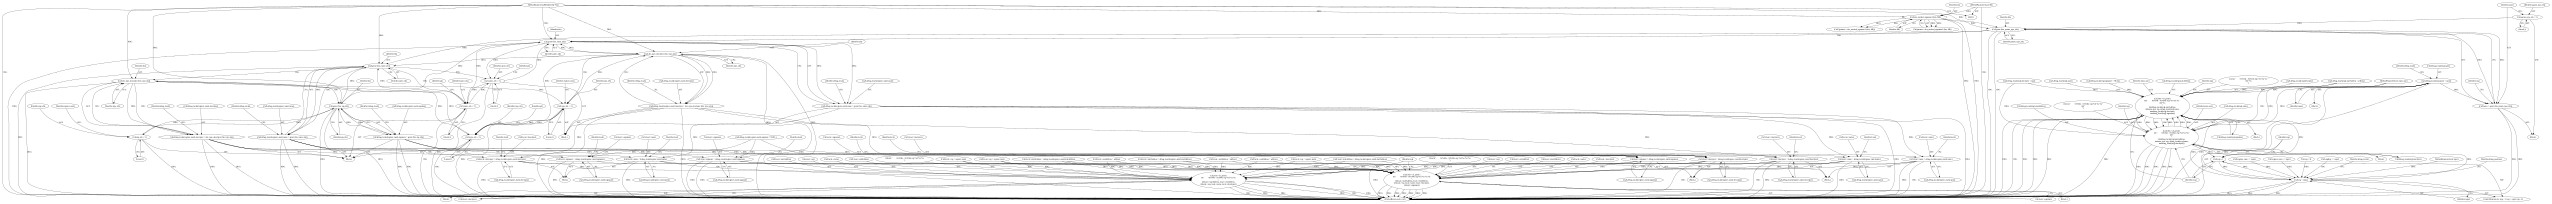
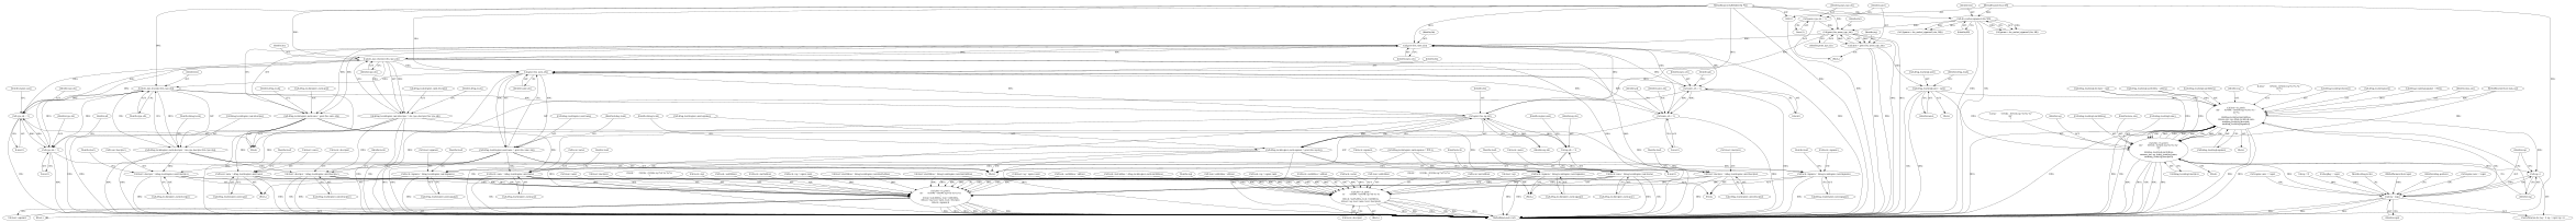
  digraph {
    fontname="Liberation Serif"
    node [fontname="Liberation Serif"]
    edge [fontname="Liberation Serif"]
    n1 [label="(Call,getstr (bin, param_type_idx))"]
    n2 [label="(Call,name = getstr (bin, param_type_idx))"]
    n3 [label="(Call,getstr (bin, name_idx))"]
    n4 [label="(Call,getstr (bin, name_idx))"]
    n5 [label="(Identifier,param_type_idx)"]
    n6 [label="(MethodReturn,static void)"]
    n7 [label="(Block,)"]
    n8 [label="(Call,debug_locals[reg].name = name)"]
    n9 [label="(Call,dex_type_descriptor (bin, type_idx))"]
    n10 [label="(Call,name_idx -= 1)"]
    n11 [label="(Call,name_idx -= 1)"]
    n12 [label="(Call,debug_locals[register_num].name = getstr (bin, name_idx))"]
    n13 [label="(Identifier,name_idx)"]
    n14 [label="(Call,dex_type_descriptor (bin, type_idx))"]
    n15 [label="(Call,debug_locals[register_num].name = getstr (bin, name_idx))"]
    n16 [label="(Identifier,name_idx)"]
    n17 [label="(Call,dex_method_signature2 (bin, MI))"]
    n18 [label="(Call,!(params = dex_method_signature2 (size, MI)))"]
    n19 [label="(Identifier,MI)"]
    n20 [label="(Call,params = dex_method_signature2 (bin, MI))"]
    n21 [label="(MethodParameterIn,RBinDexObj *bin)"]
    n22 [label="(Call,getstr (bin, sig_idx))"]
    1000111
    n24 [label="(Call,type_idx -= 1)"]
    n25 [label="(Call,type_idx -= 1)"]
    n26 [label="(Call,debug_locals[register_num].descriptor = dex_type_descriptor (bin, type_idx))"]
    n27 [label="(Identifier,type_idx)"]
    n28 [label="(Call,debug_locals[register_num].descriptor = dex_type_descriptor (bin, type_idx))"]
    n29 [label="(Identifier,type_idx)"]
    n30 [label="(Call,sig_idx -= 1)"]
    n31 [label="(Call,debug_locals[register_num].signature = getstr (bin, sig_idx))"]
    n32 [label="(Identifier,sig_idx)"]
    n33 [label="(MethodParameterIn,int MI)"]
    n34 [label="(Call,param_type_idx -= 1)"]
    n35 [label="(Literal,1)"]
    n36 [label="(Call,rbin->cb_printf (\n\t\t\t\t\t\"        0x%04x - 0x%04x reg=%d %s %s \"\n\t\t\t\t\t\"%s\n\",\n\t\t\t\t\tdebug_locals[reg].startAddress,\n\t\t\t\t\tinsns_size, reg, debug_locals[reg].name,\n\t\t\t\t\tdebug_locals[reg].descriptor,\n\t\t\t\t\tdebug_locals[reg].signature))"]
    n37 [label="(Call,rbin->cb_printf (\n\t\t\t\t\t\"        0x%04x - 0x%04x reg=%d %s %s\"\n\t\t\t\t\t\"\n\",\n\t\t\t\t\tdebug_locals[reg].startAddress,\n\t\t\t\t\tinsns_size, reg, debug_locals[reg].name,\n\t\t\t\t\tdebug_locals[reg].descriptor))"]
    n38 [label="(Identifier,name)"]
    n39 [label="(Block,)"]
    n40 [label="(Call,reg++)"]
    n41 [label="(Call,debug_locals[reg].signature)"]
    n42 [label="(Block,)"]
    n43 [label="(Block,)"]
    n44 [label="(Call,debug_locals[reg].descriptor)"]
    n45 [label="(Call,reg < regsz)"]
    n46 [label="(Identifier,reg)"]
    n47 [label="(ControlStructure,for (reg = 0; reg < regsz; reg++))"]
    n48 [label="(Identifier,regsz)"]
    n49 [label="(Literal,1)"]
    n50 [label="(Block,)"]
    n51 [label="(Block,)"]
    n52 [label="(Literal,1)"]
    n53 [label="(Call,local->name = debug_locals[register_num].name)"]
    n54 [label="(Call,local->name = debug_locals[register_num].name)"]
    n55 [label="(Call,local->name = debug_locals[register_num].name)"]
    n56 [label="(Call,rbin->cb_printf (\n\t\t\t\t\"        0x%04x - 0x%04x reg=%d %s %s %s\n\",\n\t\t\t\tlocal->startAddress, local->endAddress,\n\t\t\t\tlocal->reg, local->name, local->descriptor,\n\t\t\t\tlocal->signature))"]
    n57 [label="(Call,rbin->cb_printf (\n\t\t\t\t\"        0x%04x - 0x%04x reg=%d %s %s\n\",\n\t\t\t\tlocal->startAddress, local->endAddress,\n\t\t\t\tlocal->reg, local->name, local->descriptor))"]
    n58 [label="(Call,debug_locals[register_num].name)"]
    n59 [label="(Block,)"]
    n60 [label="(Call,debug_locals[register_num].name)"]
    n61 [label="(Block,)"]
    n62 [label="(Call,debug_locals[register_num].name)"]
    n63 [label="(Block,)"]
    n64 [label="(Block,)"]
    n65 [label="(Call,local->signature)"]
    n66 [label="(Call,local->descriptor)"]
    n67 [label="(Block,)"]
    n68 [label="(Literal,1)"]
    n69 [label="(Literal,1)"]
    n70 [label="(Call,local->descriptor = debug_locals[register_num].descriptor)"]
    n71 [label="(Call,local->descriptor = debug_locals[register_num].descriptor)"]
    n72 [label="(Call,local->descriptor = debug_locals[register_num].descriptor)"]
    n73 [label="(Call,debug_locals[register_num].descriptor)"]
    n74 [label="(Call,debug_locals[register_num].descriptor)"]
    n75 [label="(Call,debug_locals[register_num].descriptor)"]
    n76 [label="(Literal,1)"]
    n77 [label="(Call,local->signature = debug_locals[register_num].signature)"]
    n78 [label="(Call,local->signature = debug_locals[register_num].signature)"]
    n79 [label="(Call,local->signature = debug_locals[register_num].signature)"]
    n80 [label="(Call,debug_locals[register_num].signature)"]
    n81 [label="(Call,debug_locals[register_num].signature)"]
    n82 [label="(Call,debug_locals[register_num].signature)"]
    n83 [label="(Call,local->reg = register_num)"]
    n84 [label="(Identifier,debug_locals)"]
    n85 [label="(Identifier,debug_locals)"]
    n86 [label="(Identifier,name_idx)"]
    n87 [label="(Call,local->name)"]
    n88 [label="(Identifier,p4)"]
    n89 [label="(Call,debug_locals[reg].startAddress = address)"]
    n90 [label="(Identifier,type_idx)"]
    n91 [label="(Call,debug_locals[reg].name)"]
    n92 [label="(Identifier,type_idx)"]
    n93 [label="(Literal,\"        0x%04x - 0x%04x reg=%d %s %s %s\n\")"]
    n94 [label="(Identifier,bin)"]
    n95 [label="(Call,debug_locals[reg].signature = NULL)"]
    n96 [label="(Identifier,insns_size)"]
    n97 [label="(Call,local->startAddress = debug_locals[register_num].startAddress)"]
    n98 [label="(Call,local->endAddress)"]
    n99 [label="(Identifier,sig_idx)"]
    n100 [label="(Call,debug_locals[register_num].descriptor)"]
    n101 [label="(Identifier,debug_positions)"]
    n102 [label="(Identifier,local)"]
    n103 [label="(Call,register_num >= regsz)"]
    n104 [label="(Identifier,p4)"]
    n105 [label="(Call,debug_locals[reg].startAddress)"]
    n106 [label="(Call,debug_locals[reg].startAddress)"]
    n107 [label="(Identifier,bin)"]
    n108 [label="(Identifier,debug_locals)"]
    n109 [label="(Call,local->reg)"]
    n110 [label="(Identifier,insns_size)"]
    n111 [label="(Identifier,local)"]
    n112 [label="(Identifier,bin)"]
    n113 [label="(Call,local->startAddress = debug_locals[register_num].startAddress)"]
    n114 [label="(Identifier,reg)"]
    n115 [label="(Call,debug_locals[reg].name)"]
    n116 [label="(Call,register_num >= regsz)"]
    n117 [label="(Call,local->descriptor)"]
    n118 [label="(Call,reg = 0)"]
    n119 [label="(Call,local->endAddress = address)"]
    n120 [label="(Call,local->endAddress)"]
    n121 [label="(Call,argReg >= regsz)"]
    n122 [label="(Identifier,bin)"]
    n123 [label="(Identifier,debug_locals)"]
    n124 [label="(Call,local->signature)"]
    n125 [label="(Call,local->startAddress = debug_locals[register_num].startAddress)"]
    n126 [label="(Identifier,reg)"]
    n127 [label="(Call,debug_locals[reg].name)"]
    n128 [label="(MethodParameterIn,int insns_size)"]
    n129 [label="(Identifier,debug_locals)"]
    n130 [label="(Identifier,register_num)"]
    n131 [label="(Call,debug_locals[reg].descriptor = type)"]
    n132 [label="(Literal,\"        0x%04x - 0x%04x reg=%d %s %s\n\")"]
    n133 [label="(Identifier,reg)"]
    n134 [label="(Identifier,debug_locals)"]
    n135 [label="(Identifier,p4)"]
    n136 [label="(Literal,\"        0x%04x - 0x%04x reg=%d %s %s\"\n\t\t\t\t\t\"\n\")"]
    n137 [label="(Call,local->signature)"]
    n138 [label="(Identifier,name_idx)"]
    n139 [label="(Identifier,local)"]
    n140 [label="(Call,local->reg = register_num)"]
    n141 [label="(MethodParameterIn,int regsz)"]
    n142 [label="(Call,local->startAddress)"]
    n143 [label="(Identifier,local)"]
    n144 [label="(Call,local->name)"]
    n145 [label="(Call,debug_locals[register_num].name)"]
    n146 [label="(Call,local->name)"]
    n147 [label="(Identifier,local)"]
    n148 [label="(Identifier,local)"]
    n149 [label="(Call,debug_locals[register_num].signature)"]
    n150 [label="(Identifier,debug_locals)"]
    n151 [label="(Call,local->startAddress)"]
    n152 [label="(Call,local->reg)"]
    n153 [label="(Call,local->endAddress = address)"]
    n154 [label="(Call,local->endAddress = address)"]
    n155 [label="(Identifier,bin)"]
    n156 [label="(Call,local->signature)"]
    n157 [label="(Call,debug_locals[register_num].name)"]
    n158 [label="(Identifier,bin)"]
    n159 [label="(Identifier,local)"]
    n160 [label="(Identifier,param_type_idx)"]
    n161 [label="(Identifier,reg)"]
    n162 [label="(Call,local->descriptor)"]
    n163 [label="(Call,local->name)"]
    n164 [label="(Call,debug_locals[register_num].signature = NULL)"]
    n165 [label="(Identifier,register_num)"]
    n166 [label="(Call,debug_locals[register_num].descriptor)"]
    n167 [label="(Identifier,reg)"]
    n168 [label="(Identifier,bin)"]
    n169 [label="(Call,local->descriptor)"]
    n170 [label="(Call,local->descriptor)"]
    n171 [label="(Call,local->name)"]
    n172 [label="(Literal,\"        0x%04x - 0x%04x reg=%d %s %s \"\n\t\t\t\t\t\"%s\n\")"]
    n173 [label="(Call,debug_locals[reg].descriptor)"]
    n174 [label="(Identifier,name)"]
    n175 [label="(Identifier,local)"]
    n176 [label="(Identifier,local)"]
    n177 [label="(Call,local->reg = register_num)"]
    n1 -> n2 [label="AST: "]
    n1 -> n2 [label="DDG: "]
    n1 -> n2 [label="DDG: "]
    n1 -> n3 [label="DDG: "]
    n1 -> n4 [label="DDG: "]
    n1 -> n5 [label="CFG: "]
    n1 -> n6 [label="DDG: "]
    n1 -> n6 [label="DDG: "]
    n2 -> n1 [label="CFG: "]
    n2 -> n6 [label="DDG: "]
    n2 -> n6 [label="DDG: "]
    n2 -> n7 [label="AST: "]
-   n8 -> n2 [label="DDG: "]
+   n2 -> n8 [label="DDG: "]
    n3 -> n6 [label="DDG: "]
    n3 -> n9 [label="DDG: "]
    n3 -> n10 [label="DDG: "]
    n3 -> n11 [label="DDG: "]
    n3 -> n12 [label="AST: "]
    n3 -> n12 [label="DDG: "]
    n3 -> n12 [label="DDG: "]
    n3 -> n13 [label="CFG: "]
    n4 -> n6 [label="DDG: "]
    n4 -> n10 [label="DDG: "]
    n4 -> n11 [label="DDG: "]
    n4 -> n14 [label="DDG: "]
    n4 -> n15 [label="AST: "]
    n4 -> n15 [label="DDG: "]
    n4 -> n15 [label="DDG: "]
    n4 -> n16 [label="CFG: "]
    n5 -> n1 [label="AST: "]
    n8 -> n6 [label="DDG: "]
    n8 -> n6 [label="DDG: "]
    n8 -> n36 [label="DDG: "]
    n8 -> n37 [label="DDG: "]
    n8 -> n38 [label="CFG: "]
    n8 -> n39 [label="AST: "]
    n9 -> n3 [label="DDG: "]
    n9 -> n4 [label="DDG: "]
    n9 -> n6 [label="DDG: "]
    n9 -> n6 [label="DDG: "]
    n9 -> n24 [label="DDG: "]
    n9 -> n25 [label="DDG: "]
    n9 -> n28 [label="AST: "]
    n9 -> n28 [label="DDG: "]
    n9 -> n28 [label="DDG: "]
    n9 -> n29 [label="CFG: "]
    n10 -> n3 [label="DDG: "]
    n10 -> n6 [label="DDG: "]
    n10 -> n11 [label="DDG: "]
    n10 -> n49 [label="CFG: "]
    n10 -> n50 [label="AST: "]
    n11 -> n4 [label="DDG: "]
    n11 -> n6 [label="DDG: "]
    n11 -> n10 [label="DDG: "]
    n11 -> n51 [label="AST: "]
    n11 -> n52 [label="CFG: "]
    n12 -> n3 [label="CFG: "]
    n12 -> n6 [label="DDG: "]
    n12 -> n6 [label="DDG: "]
    n12 -> n50 [label="AST: "]
    n12 -> n53 [label="DDG: "]
    n12 -> n54 [label="DDG: "]
    n12 -> n55 [label="DDG: "]
    n13 -> n3 [label="AST: "]
    n14 -> n6 [label="DDG: "]
    n14 -> n22 [label="DDG: "]
    n14 -> n24 [label="DDG: "]
    n14 -> n25 [label="DDG: "]
    n14 -> n26 [label="AST: "]
    n14 -> n26 [label="DDG: "]
    n14 -> n26 [label="DDG: "]
    n14 -> n27 [label="CFG: "]
    n15 -> n4 [label="CFG: "]
    n15 -> n6 [label="DDG: "]
    n15 -> n6 [label="DDG: "]
    n15 -> n51 [label="AST: "]
    n15 -> n53 [label="DDG: "]
    n15 -> n54 [label="DDG: "]
    n15 -> n55 [label="DDG: "]
    n16 -> n4 [label="AST: "]
    n17 -> n1 [label="DDG: "]
    n17 -> n6 [label="DDG: "]
    n17 -> n6 [label="DDG: "]
    n17 -> n18 [label="DDG: "]
    n17 -> n18 [label="DDG: "]
    n17 -> n19 [label="CFG: "]
    n17 -> n20 [label="AST: "]
    n17 -> n20 [label="DDG: "]
    n17 -> n20 [label="DDG: "]
    n19 -> n17 [label="AST: "]
    n20 -> n17 [label="CFG: "]
    n21 -> n1 [label="DDG: "]
    n21 -> n3 [label="DDG: "]
    n21 -> n4 [label="DDG: "]
    n21 -> n6 [label="DDG: "]
    n21 -> n9 [label="DDG: "]
    n21 -> n14 [label="DDG: "]
    n21 -> n17 [label="DDG: "]
    n21 -> n22 [label="DDG: "]
    n21 -> 1000111 [label="AST: "]
    n22 -> n3 [label="DDG: "]
    n22 -> n4 [label="DDG: "]
    n22 -> n6 [label="DDG: "]
    n22 -> n6 [label="DDG: "]
    n22 -> n30 [label="DDG: "]
    n22 -> n31 [label="AST: "]
    n22 -> n31 [label="DDG: "]
    n22 -> n31 [label="DDG: "]
    n22 -> n32 [label="CFG: "]
    n24 -> n6 [label="DDG: "]
    n24 -> n9 [label="DDG: "]
    n24 -> n25 [label="DDG: "]
    n24 -> n50 [label="AST: "]
    n24 -> n68 [label="CFG: "]
    n25 -> n6 [label="DDG: "]
    n25 -> n14 [label="DDG: "]
    n25 -> n24 [label="DDG: "]
    n25 -> n51 [label="AST: "]
    n25 -> n69 [label="CFG: "]
    n26 -> n6 [label="DDG: "]
    n26 -> n6 [label="DDG: "]
    n26 -> n14 [label="CFG: "]
    n26 -> n51 [label="AST: "]
    n26 -> n70 [label="DDG: "]
    n26 -> n71 [label="DDG: "]
    n26 -> n72 [label="DDG: "]
    n27 -> n14 [label="AST: "]
    n28 -> n6 [label="DDG: "]
    n28 -> n6 [label="DDG: "]
    n28 -> n9 [label="CFG: "]
    n28 -> n50 [label="AST: "]
    n28 -> n70 [label="DDG: "]
    n28 -> n71 [label="DDG: "]
    n28 -> n72 [label="DDG: "]
    n29 -> n9 [label="AST: "]
-   n30 -> n6 [label="DDG: "]
+   1000111 -> n6 [label="DDG: "]
    n30 -> n22 [label="DDG: "]
    n30 -> n51 [label="AST: "]
    n30 -> n76 [label="CFG: "]
    n31 -> n6 [label="DDG: "]
    n31 -> n6 [label="DDG: "]
    n31 -> n22 [label="CFG: "]
    n31 -> n51 [label="AST: "]
    n31 -> n77 [label="DDG: "]
    n31 -> n78 [label="DDG: "]
    n31 -> n79 [label="DDG: "]
    n32 -> n22 [label="AST: "]
    n33 -> n6 [label="DDG: "]
    n33 -> n17 [label="DDG: "]
    n33 -> 1000111 [label="AST: "]
    n34 -> n1 [label="DDG: "]
    n34 -> n7 [label="AST: "]
    n34 -> n35 [label="CFG: "]
    n35 -> n34 [label="AST: "]
    n36 -> n6 [label="DDG: "]
    n36 -> n6 [label="DDG: "]
    n36 -> n6 [label="DDG: "]
    n36 -> n6 [label="DDG: "]
    n36 -> n6 [label="DDG: "]
    n36 -> n6 [label="DDG: "]
    n36 -> n37 [label="DDG: "]
    n36 -> n37 [label="DDG: "]
    n36 -> n37 [label="DDG: "]
    n36 -> n37 [label="DDG: "]
    n36 -> n40 [label="DDG: "]
    n36 -> n41 [label="CFG: "]
    n36 -> n42 [label="AST: "]
    n37 -> n6 [label="DDG: "]
    n37 -> n6 [label="DDG: "]
    n37 -> n6 [label="DDG: "]
    n37 -> n6 [label="DDG: "]
    n37 -> n6 [label="DDG: "]
    n37 -> n36 [label="DDG: "]
    n37 -> n36 [label="DDG: "]
    n37 -> n36 [label="DDG: "]
    n37 -> n36 [label="DDG: "]
    n37 -> n40 [label="DDG: "]
    n37 -> n43 [label="AST: "]
    n37 -> n44 [label="CFG: "]
    n38 -> n8 [label="AST: "]
    n40 -> n45 [label="DDG: "]
    n40 -> n46 [label="CFG: "]
    n40 -> n47 [label="AST: "]
    n41 -> n36 [label="AST: "]
    n44 -> n37 [label="AST: "]
    n45 -> n6 [label="DDG: "]
    n45 -> n6 [label="DDG: "]
    n45 -> n6 [label="DDG: "]
    n45 -> n36 [label="DDG: "]
    n45 -> n37 [label="DDG: "]
    n45 -> n40 [label="DDG: "]
    n45 -> n47 [label="AST: "]
    n45 -> n48 [label="CFG: "]
    n46 -> n36 [label="CFG: "]
    n46 -> n37 [label="CFG: "]
    n46 -> n40 [label="AST: "]
    n48 -> n45 [label="AST: "]
    n49 -> n10 [label="AST: "]
    n52 -> n11 [label="AST: "]
    n53 -> n6 [label="DDG: "]
    n53 -> n56 [label="DDG: "]
    n53 -> n57 [label="DDG: "]
    n53 -> n58 [label="CFG: "]
    n53 -> n59 [label="AST: "]
    n54 -> n6 [label="DDG: "]
    n54 -> n56 [label="DDG: "]
    n54 -> n57 [label="DDG: "]
    n54 -> n60 [label="CFG: "]
    n54 -> n61 [label="AST: "]
    n55 -> n6 [label="DDG: "]
    n55 -> n6 [label="DDG: "]
    n55 -> n56 [label="DDG: "]
    n55 -> n57 [label="DDG: "]
    n55 -> n62 [label="CFG: "]
    n55 -> n63 [label="AST: "]
    n56 -> n6 [label="DDG: "]
    n56 -> n6 [label="DDG: "]
    n56 -> n6 [label="DDG: "]
    n56 -> n6 [label="DDG: "]
    n56 -> n6 [label="DDG: "]
    n56 -> n6 [label="DDG: "]
    n56 -> n6 [label="DDG: "]
    n56 -> n64 [label="AST: "]
    n56 -> n65 [label="CFG: "]
    n57 -> n6 [label="DDG: "]
    n57 -> n6 [label="DDG: "]
    n57 -> n6 [label="DDG: "]
    n57 -> n6 [label="DDG: "]
    n57 -> n6 [label="DDG: "]
    n57 -> n6 [label="DDG: "]
    n57 -> n66 [label="CFG: "]
    n57 -> n67 [label="AST: "]
    n58 -> n53 [label="AST: "]
    n60 -> n54 [label="AST: "]
    n62 -> n55 [label="AST: "]
    n65 -> n56 [label="AST: "]
    n66 -> n57 [label="AST: "]
    n68 -> n24 [label="AST: "]
    n69 -> n25 [label="AST: "]
    n70 -> n6 [label="DDG: "]
    n70 -> n56 [label="DDG: "]
    n70 -> n57 [label="DDG: "]
    n70 -> n59 [label="AST: "]
    n70 -> n73 [label="CFG: "]
    n71 -> n6 [label="DDG: "]
    n71 -> n56 [label="DDG: "]
    n71 -> n57 [label="DDG: "]
    n71 -> n61 [label="AST: "]
    n71 -> n74 [label="CFG: "]
    n72 -> n6 [label="DDG: "]
    n72 -> n6 [label="DDG: "]
    n72 -> n56 [label="DDG: "]
    n72 -> n57 [label="DDG: "]
    n72 -> n63 [label="AST: "]
    n72 -> n75 [label="CFG: "]
    n73 -> n70 [label="AST: "]
    n74 -> n71 [label="AST: "]
    n75 -> n72 [label="AST: "]
    n76 -> n30 [label="AST: "]
    n77 -> n6 [label="DDG: "]
    n77 -> n56 [label="DDG: "]
    n77 -> n59 [label="AST: "]
    n77 -> n80 [label="CFG: "]
    n78 -> n6 [label="DDG: "]
    n78 -> n56 [label="DDG: "]
    n78 -> n61 [label="AST: "]
    n78 -> n81 [label="CFG: "]
    n79 -> n6 [label="DDG: "]
    n79 -> n6 [label="DDG: "]
    n79 -> n56 [label="DDG: "]
    n79 -> n63 [label="AST: "]
    n79 -> n82 [label="CFG: "]
    n80 -> n77 [label="AST: "]
    n81 -> n78 [label="AST: "]
    n82 -> n79 [label="AST: "]
    n83 -> n56 [label="DDG: "]
    n83 -> n57 [label="DDG: "]
    n84 -> n31 [label="CFG: "]
    n85 -> n28 [label="CFG: "]
    n86 -> n10 [label="AST: "]
    n87 -> n57 [label="AST: "]
    n88 -> n11 [label="CFG: "]
    n89 -> n36 [label="DDG: "]
    n89 -> n37 [label="DDG: "]
    n90 -> n24 [label="AST: "]
    n91 -> n36 [label="AST: "]
    n92 -> n25 [label="AST: "]
    n93 -> n56 [label="AST: "]
    n94 -> n3 [label="AST: "]
    n95 -> n36 [label="DDG: "]
    n96 -> n36 [label="AST: "]
    n97 -> n56 [label="DDG: "]
    n97 -> n57 [label="DDG: "]
    n98 -> n57 [label="AST: "]
    n99 -> n30 [label="AST: "]
    n100 -> n28 [label="AST: "]
    n101 -> n45 [label="CFG: "]
    n102 -> n53 [label="CFG: "]
    n103 -> n45 [label="DDG: "]
    n104 -> n25 [label="CFG: "]
    n105 -> n36 [label="AST: "]
    n106 -> n37 [label="AST: "]
    n107 -> n17 [label="AST: "]
    n108 -> n8 [label="CFG: "]
    n109 -> n56 [label="AST: "]
    n110 -> n37 [label="AST: "]
    n111 -> n71 [label="CFG: "]
    n112 -> n1 [label="AST: "]
    n113 -> n56 [label="DDG: "]
    n113 -> n57 [label="DDG: "]
    n114 -> n40 [label="CFG: "]
    n114 -> n45 [label="AST: "]
    n115 -> n8 [label="AST: "]
    n116 -> n45 [label="DDG: "]
    n117 -> n71 [label="AST: "]
    n118 -> n45 [label="DDG: "]
    n119 -> n56 [label="DDG: "]
    n119 -> n57 [label="DDG: "]
    n120 -> n56 [label="AST: "]
    n121 -> n45 [label="DDG: "]
    n122 -> n14 [label="AST: "]
    n123 -> n45 [label="CFG: "]
    n124 -> n77 [label="AST: "]
    n125 -> n56 [label="DDG: "]
    n125 -> n57 [label="DDG: "]
    n126 -> n2 [label="CFG: "]
    n127 -> n37 [label="AST: "]
    n128 -> n36 [label="DDG: "]
    n128 -> n37 [label="DDG: "]
    n129 -> n12 [label="CFG: "]
    n130 -> n24 [label="CFG: "]
    n131 -> n36 [label="DDG: "]
    n131 -> n37 [label="DDG: "]
    n132 -> n57 [label="AST: "]
    n133 -> n56 [label="CFG: "]
    n133 -> n57 [label="CFG: "]
    n134 -> n26 [label="CFG: "]
    n135 -> n10 [label="CFG: "]
    n136 -> n37 [label="AST: "]
    n137 -> n78 [label="AST: "]
    n138 -> n11 [label="AST: "]
    n139 -> n78 [label="CFG: "]
    n140 -> n56 [label="DDG: "]
    n140 -> n57 [label="DDG: "]
    n141 -> n45 [label="DDG: "]
    n142 -> n56 [label="AST: "]
    n143 -> n79 [label="CFG: "]
    n144 -> n54 [label="AST: "]
    n145 -> n12 [label="AST: "]
    n146 -> n53 [label="AST: "]
    n147 -> n70 [label="CFG: "]
    n148 -> n55 [label="CFG: "]
    n149 -> n31 [label="AST: "]
    n150 -> n15 [label="CFG: "]
    n151 -> n57 [label="AST: "]
    n152 -> n57 [label="AST: "]
    n153 -> n56 [label="DDG: "]
    n153 -> n57 [label="DDG: "]
    n154 -> n56 [label="DDG: "]
    n154 -> n57 [label="DDG: "]
    n155 -> n22 [label="AST: "]
    n156 -> n79 [label="AST: "]
    n157 -> n15 [label="AST: "]
    n158 -> n4 [label="AST: "]
    n159 -> n72 [label="CFG: "]
    n160 -> n34 [label="AST: "]
    n161 -> n36 [label="AST: "]
    n162 -> n72 [label="AST: "]
    n163 -> n56 [label="AST: "]
    n164 -> n77 [label="DDG: "]
    n164 -> n78 [label="DDG: "]
    n164 -> n79 [label="DDG: "]
    n165 -> n30 [label="CFG: "]
    n166 -> n26 [label="AST: "]
    n167 -> n37 [label="AST: "]
    n168 -> n9 [label="AST: "]
    n169 -> n70 [label="AST: "]
    n170 -> n56 [label="AST: "]
    n171 -> n55 [label="AST: "]
    n172 -> n36 [label="AST: "]
    n173 -> n36 [label="AST: "]
    n174 -> n2 [label="AST: "]
    n174 -> n34 [label="CFG: "]
    n175 -> n54 [label="CFG: "]
    n176 -> n77 [label="CFG: "]
    n177 -> n56 [label="DDG: "]
    n177 -> n57 [label="DDG: "]
  }
